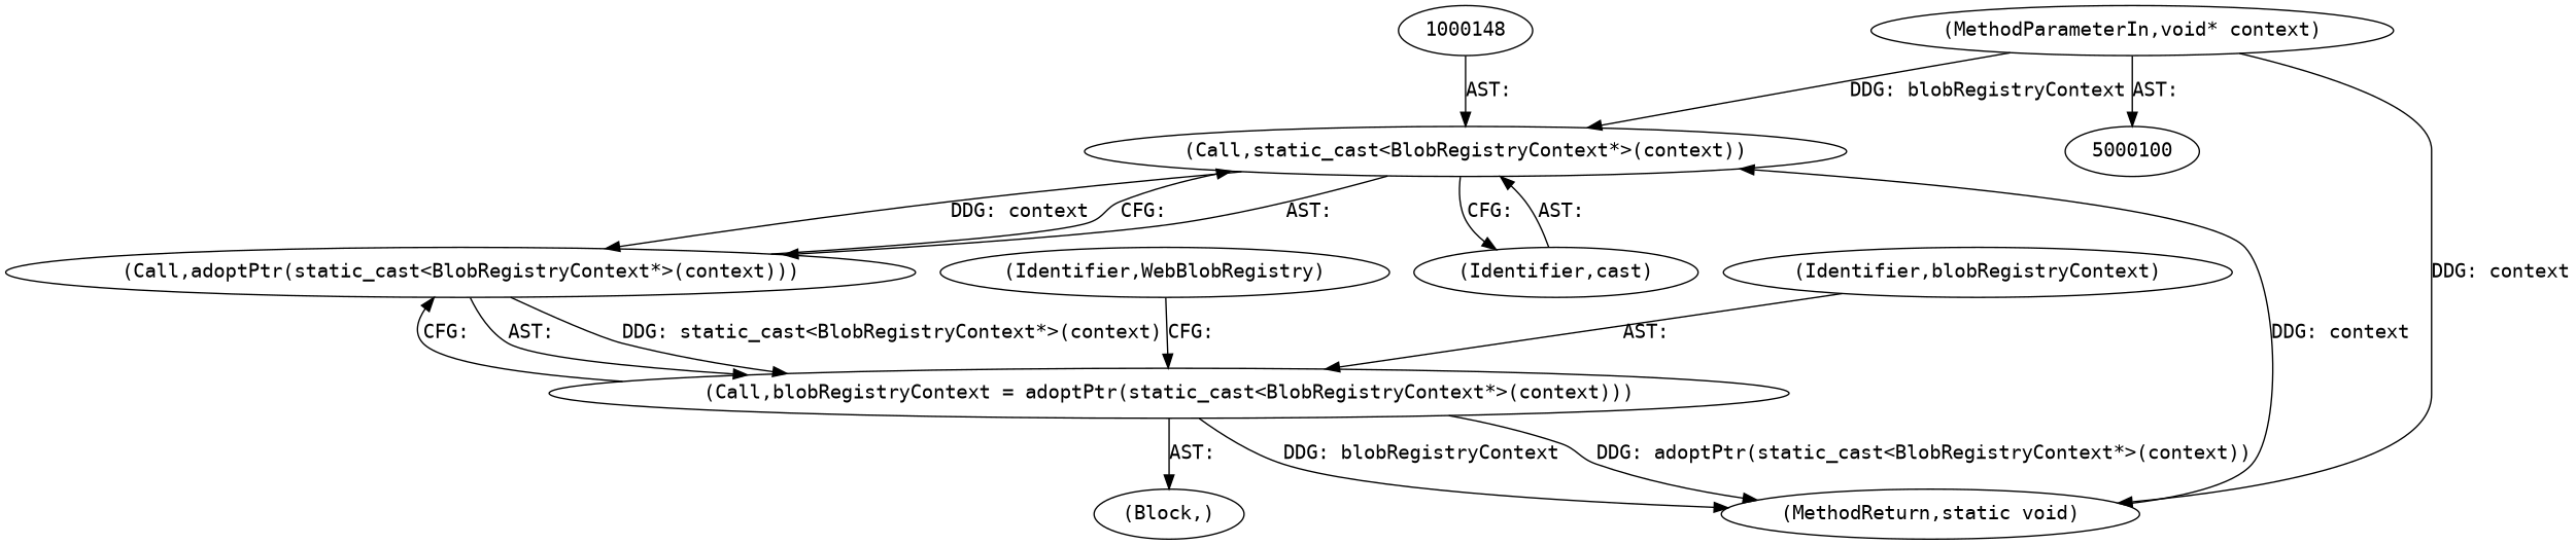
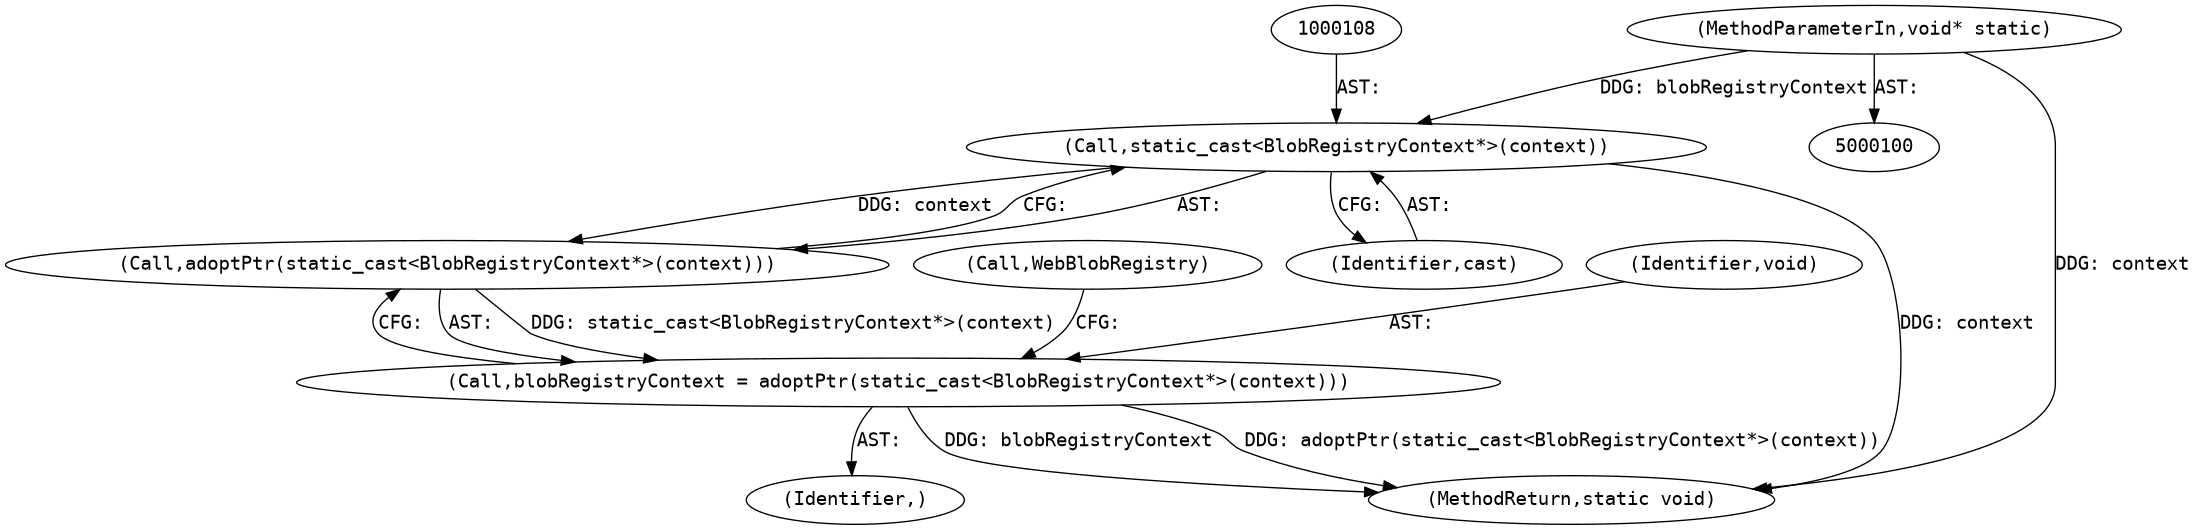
  digraph {
    fontname="DejaVu Sans Mono"
    node [fontname="DejaVu Sans Mono"]
    edge [fontname="DejaVu Sans Mono"]
    n1 [label="(Call,static_cast<BlobRegistryContext*>(context))"]
    n2 [label="(Call,adoptPtr(static_cast<BlobRegistryContext*>(context)))"]
    n3 [label="(Identifier,cast)"]
    n4 [label="(MethodReturn,static void)"]
    n5 [label="(Call,blobRegistryContext = adoptPtr(static_cast<BlobRegistryContext*>(context)))"]
-   n6 [label="(MethodParameterIn,void* context)"]
+   n6 [label="(MethodParameterIn,void* static)"]
    n7 [label=5000100]
-   n8 [label="(Block,)"]
-   n9 [label="(Identifier,WebBlobRegistry)"]
-   n10 [label="(Identifier,blobRegistryContext)"]
-   1000108 [label=1000148]
+   n8 [label="(Identifier,)"]
+   n9 [label="(Call,WebBlobRegistry)"]
+   n10 [label="(Identifier,void)"]
+   1000108
    n1 -> n2 [label="AST: "]
    n1 -> n2 [label="DDG: context"]
    n1 -> n3 [label="CFG: "]
-   n4 -> n1 [label="DDG: context"]
+   n1 -> n4 [label="DDG: context"]
    n2 -> n1 [label="CFG: "]
    n2 -> n5 [label="AST: "]
    n2 -> n5 [label="DDG: static_cast<BlobRegistryContext*>(context)"]
    n3 -> n1 [label="AST: "]
    n5 -> n2 [label="CFG: "]
    n5 -> n4 [label="DDG: blobRegistryContext"]
    n5 -> n4 [label="DDG: adoptPtr(static_cast<BlobRegistryContext*>(context))"]
    n5 -> n8 [label="AST: "]
    n6 -> n1 [label="DDG: blobRegistryContext"]
    n6 -> n4 [label="DDG: context"]
    n6 -> n7 [label="AST: "]
    n9 -> n5 [label="CFG: "]
    n10 -> n5 [label="AST: "]
    1000108 -> n1 [label="AST: "]
  }
